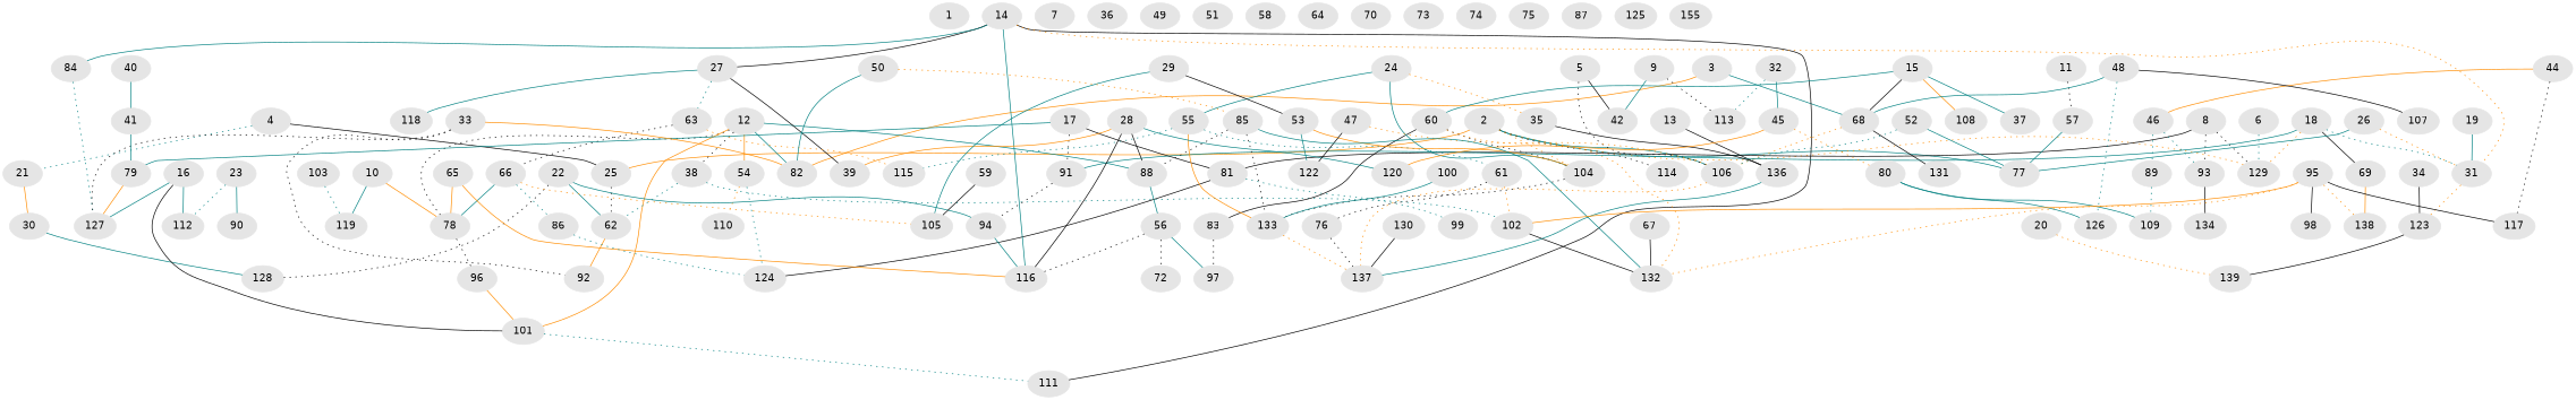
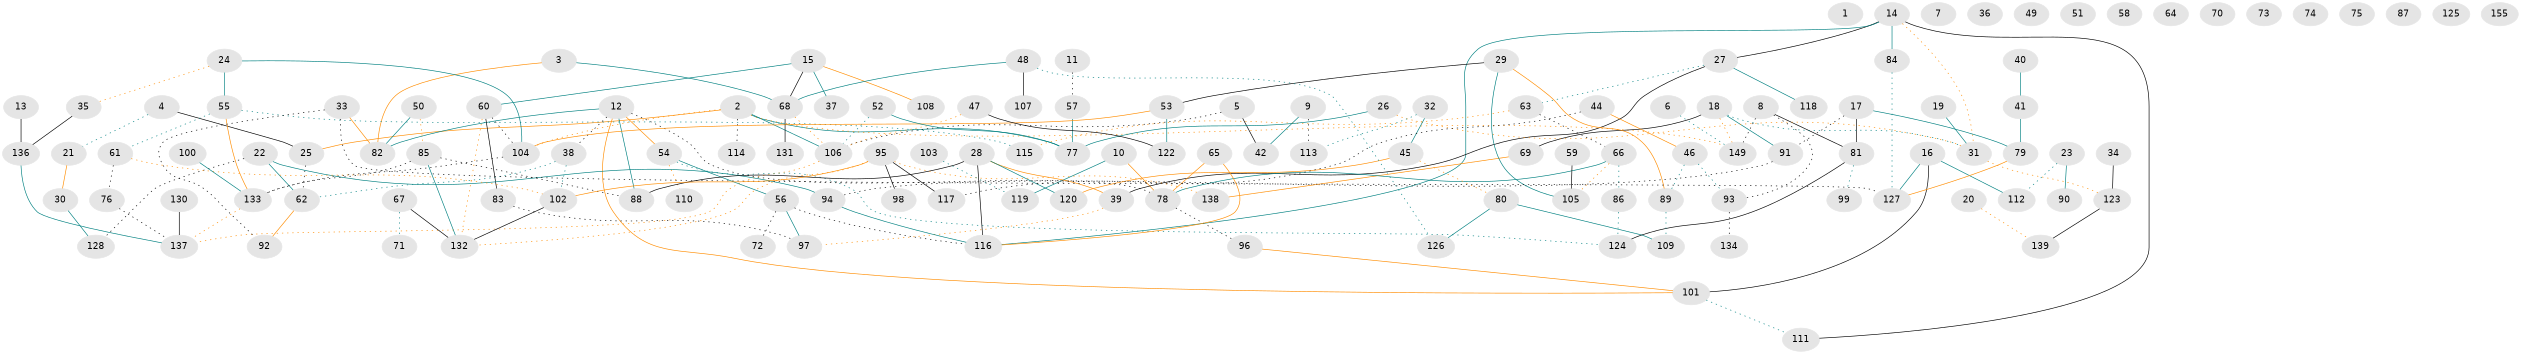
  graph {
    fontname="DejaVu Sans"
    node [color=gray90 fontname="DejaVu Sans" style=filled]
    edge [color=teal fontname="DejaVu Sans" style=solid]
    1
    2
    25
    77
    104
    106
    114
-   129
+   129 [label=149]
    62
    133
    137
    3
    68
    82
    131
    4
    21
    30
    5
    42
    6
    7
    8
    81
    93
    124
    99
    134
    9
    113
    10
    78
    119
    96
    11
    57
    12
    38
    54
    88
    101
    102
    56
    110
    111
    13
    136
    14
    27
    31
    84
    116
    39
    63
    118
    123
    127
    15
    37
    60
    108
    83
    132
    16
    112
    17
    79
    91
    94
    18
    69
    138
    19
    20
    139
    128
    22
    23
    90
    24
    35
    55
    61
    115
    92
    26
    97
    66
    28
    120
    29
    53
    89
    105
    122
    109
    32
    45
    80
    33
    34
    36
    40
    41
    65
    44
    46
    117
    126
    47
    48
    107
    49
    50
    85
    51
    52
    72
    76
    58
    59
    86
    64
    67
+   71
    70
    73
    74
    75
    87
    95
    98
    100
    103
    125
    130
    n137 [label=155]
    2 -- 25 [color=darkorange]
    2 -- 77
    2 -- 104 [color=darkorange style=dotted]
    2 -- 106
    2 -- 114 [color=black style=dotted]
    2 -- 129 [color=darkorange style=dotted]
    25 -- 62 [color=black style=dotted]
    104 -- 133 [color=black style=dotted]
    106 -- 137 [color=darkorange style=dotted]
    62 -- 92 [color=darkorange]
    133 -- 137 [color=darkorange style=dotted]
    3 -- 68
    3 -- 82 [color=darkorange]
    68 -- 106 [color=darkorange style=dotted]
    68 -- 131 [color=black]
    4 -- 25 [color=black]
    4 -- 21 [style=dotted]
    21 -- 30 [color=darkorange]
    30 -- 128
    5 -- 106 [color=black style=dotted]
    5 -- 42 [color=black]
    6 -- 129 [style=dotted]
    8 -- 129 [color=black style=dotted]
    8 -- 81 [color=black]
    8 -- 93 [color=black style=dotted]
    81 -- 124 [color=black]
    81 -- 99 [style=dotted]
-   93 -- 134 [color=black]
+   93 -- 134 [color=black style=dotted]
    9 -- 42
    9 -- 113 [color=black style=dotted]
    10 -- 78 [color=darkorange]
    10 -- 119
    78 -- 96 [color=black style=dotted]
    96 -- 101 [color=darkorange]
    11 -- 57 [color=black style=dotted]
    57 -- 77
    12 -- 82
    12 -- 78 [color=black style=dotted]
    12 -- 38 [color=black style=dotted]
    12 -- 54 [color=darkorange]
    12 -- 88
    12 -- 101 [color=darkorange]
    38 -- 62 [style=dotted]
    38 -- 102 [style=dotted]
    54 -- 124 [style=dotted]
-   88 -- 56
+   54 -- 56
    54 -- 110 [color=darkorange style=dotted]
    101 -- 111 [style=dotted]
    102 -- 132 [color=black]
    56 -- 116 [color=black style=dotted]
    56 -- 97
    56 -- 72 [color=black style=dotted]
    13 -- 136 [color=black]
    136 -- 137
    14 -- 111 [color=black]
    14 -- 27 [color=black]
    14 -- 31 [color=darkorange style=dotted]
    14 -- 84
    14 -- 116
    27 -- 39 [color=black]
    27 -- 63 [style=dotted]
    27 -- 118
    31 -- 123 [color=darkorange style=dotted]
    84 -- 127 [style=dotted]
+   39 -- 97 [color=darkorange style=dotted]
    63 -- 115 [color=darkorange style=dotted]
    63 -- 66 [color=black style=dotted]
    123 -- 139 [color=black]
    15 -- 68 [color=black]
    15 -- 37
    15 -- 60
    15 -- 108 [color=darkorange]
    60 -- 104 [color=black style=dotted]
    60 -- 83 [color=black]
    60 -- 132 [color=darkorange style=dotted]
    83 -- 97 [color=black style=dotted]
    16 -- 101 [color=black]
    16 -- 127
    16 -- 112
    17 -- 81 [color=black]
    17 -- 79
    17 -- 91 [color=black style=dotted]
    79 -- 127 [color=darkorange]
    91 -- 94 [color=black style=dotted]
    94 -- 116
    18 -- 129 [color=darkorange style=dotted]
    18 -- 31 [style=dotted]
    18 -- 91
    18 -- 69 [color=black]
    69 -- 138 [color=darkorange]
    19 -- 31
    20 -- 139 [color=darkorange style=dotted]
    22 -- 62
    22 -- 94
    22 -- 128 [color=black style=dotted]
    23 -- 112 [style=dotted]
    23 -- 90
    24 -- 104
    24 -- 35 [color=darkorange style=dotted]
    24 -- 55
    35 -- 136 [color=black]
    55 -- 133 [color=darkorange]
    55 -- 61 [style=dotted]
    55 -- 115 [style=dotted]
    61 -- 102 [color=darkorange style=dotted]
    61 -- 76 [color=black style=dotted]
    26 -- 77
    26 -- 31 [color=darkorange style=dotted]
    66 -- 78
    66 -- 105 [color=darkorange style=dotted]
    66 -- 86 [style=dotted]
    28 -- 88 [color=black]
    28 -- 116 [color=black]
    28 -- 39 [color=darkorange]
    28 -- 120
    29 -- 53 [color=black]
+   29 -- 89 [color=darkorange]
    29 -- 105
    53 -- 104 [color=darkorange]
    53 -- 122
    89 -- 109 [style=dotted]
    32 -- 113 [style=dotted]
    32 -- 45
    45 -- 120 [color=darkorange]
    45 -- 80 [color=darkorange style=dotted]
    80 -- 109
    80 -- 126
    33 -- 82 [color=darkorange]
    33 -- 127 [color=black style=dotted]
    33 -- 92 [color=black style=dotted]
    34 -- 123 [color=black]
    40 -- 41
    41 -- 79
    65 -- 78 [color=darkorange]
    65 -- 116 [color=darkorange]
    44 -- 46 [color=darkorange]
    44 -- 117 [color=black style=dotted]
    46 -- 93 [style=dotted]
    46 -- 89 [style=dotted]
    47 -- 106 [color=darkorange style=dotted]
    47 -- 122 [color=black]
    48 -- 68
    48 -- 126 [style=dotted]
    48 -- 107 [color=black]
    50 -- 82
    50 -- 85 [color=darkorange style=dotted]
    85 -- 133 [color=black style=dotted]
    85 -- 88 [color=black style=dotted]
    85 -- 132
    52 -- 77
    52 -- 106 [style=dotted]
    76 -- 137 [color=black style=dotted]
    59 -- 105 [color=black]
    86 -- 124 [style=dotted]
    67 -- 132 [color=black]
+   67 -- 71 [style=dotted]
    95 -- 102 [color=darkorange]
    95 -- 132 [color=darkorange style=dotted]
    95 -- 138 [color=darkorange style=dotted]
    95 -- 117 [color=black]
    95 -- 98 [color=black]
    100 -- 133
    103 -- 119 [style=dotted]
    130 -- 137 [color=black]
  }
